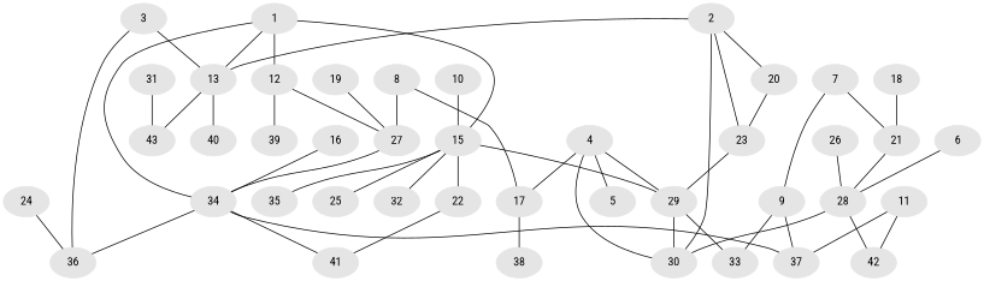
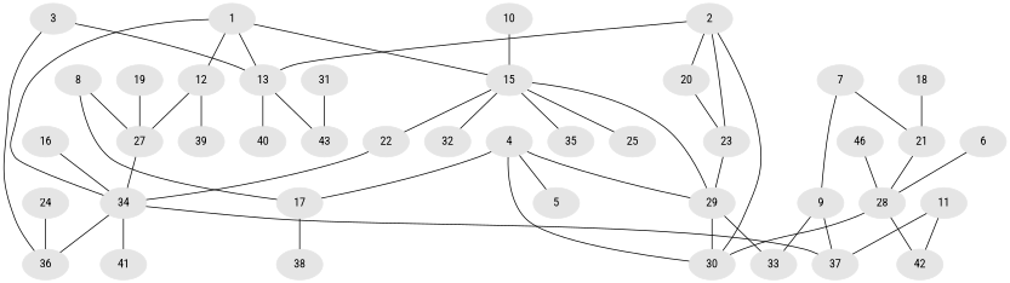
  graph {
    fontname="Roboto Condensed"
    node [color=gray90 fontname="Roboto Condensed" style=filled]
    edge [fontname="Roboto Condensed" weight=1.0]
    1
    12
    13
    15
    34
    27
    39
    40
    43
    29
    22
    25
    32
    35
    36
    37
    41
    2
    20
    30
    23
    18
    21
    3
    4
    5
    17
    38
    33
    6
    28
    42
    7
    9
    8
    10
    11
    16
    19
    24
-   26
+   26 [label=46]
    31
    1 -- 12
    1 -- 13
    1 -- 15
    1 -- 34
    12 -- 27
    12 -- 39
    13 -- 40
    13 -- 43
    15 -- 29
    15 -- 22
    15 -- 25
    15 -- 32
    15 -- 35
    34 -- 36
    34 -- 37
    34 -- 41
    27 -- 34
    29 -- 30
    29 -- 33
-   22 -- 41
+   22 -- 34
    2 -- 13
    2 -- 20
    2 -- 30
    2 -- 23
    20 -- 23
    23 -- 29
    18 -- 21
    21 -- 28
    3 -- 13
    3 -- 36
    4 -- 29
    4 -- 30
    4 -- 5
    4 -- 17
    17 -- 38
    6 -- 28
    28 -- 30
    28 -- 42
    7 -- 21
    7 -- 9
    9 -- 37
    9 -- 33
    8 -- 27
    8 -- 17
    10 -- 15
    11 -- 37
    11 -- 42
    16 -- 34
    19 -- 27 [weight=2.0]
    24 -- 36
    26 -- 28
    31 -- 43
  }
